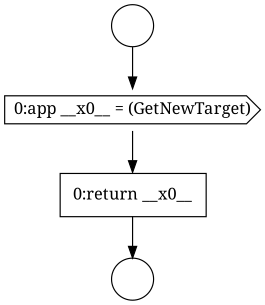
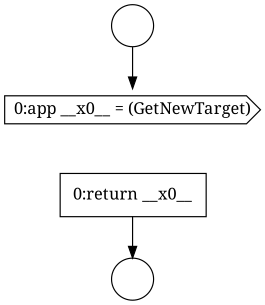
  digraph {
    fontname="Noto Serif"
    node [color=black fillcolor=white shape=circle style=filled fontname="Noto Serif"]
    edge [color=black fontname="Noto Serif"]
    n1 [label=" "]
    n2 [label=<<font color="black">0:app __x0__ = (GetNewTarget)</font>> shape=cds]
    n3 [label=<<font color="black">     <table border="0" cellborder="1" cellspacing="0" cellpadding="10">       <tr><td align="left">0:return __x0__</td></tr>     </table>   </font>> margin=0 shape=none]
    n4 [label=" "]
    n1 -> n2
-   n2 -> n3
    n3 -> n4
  }
